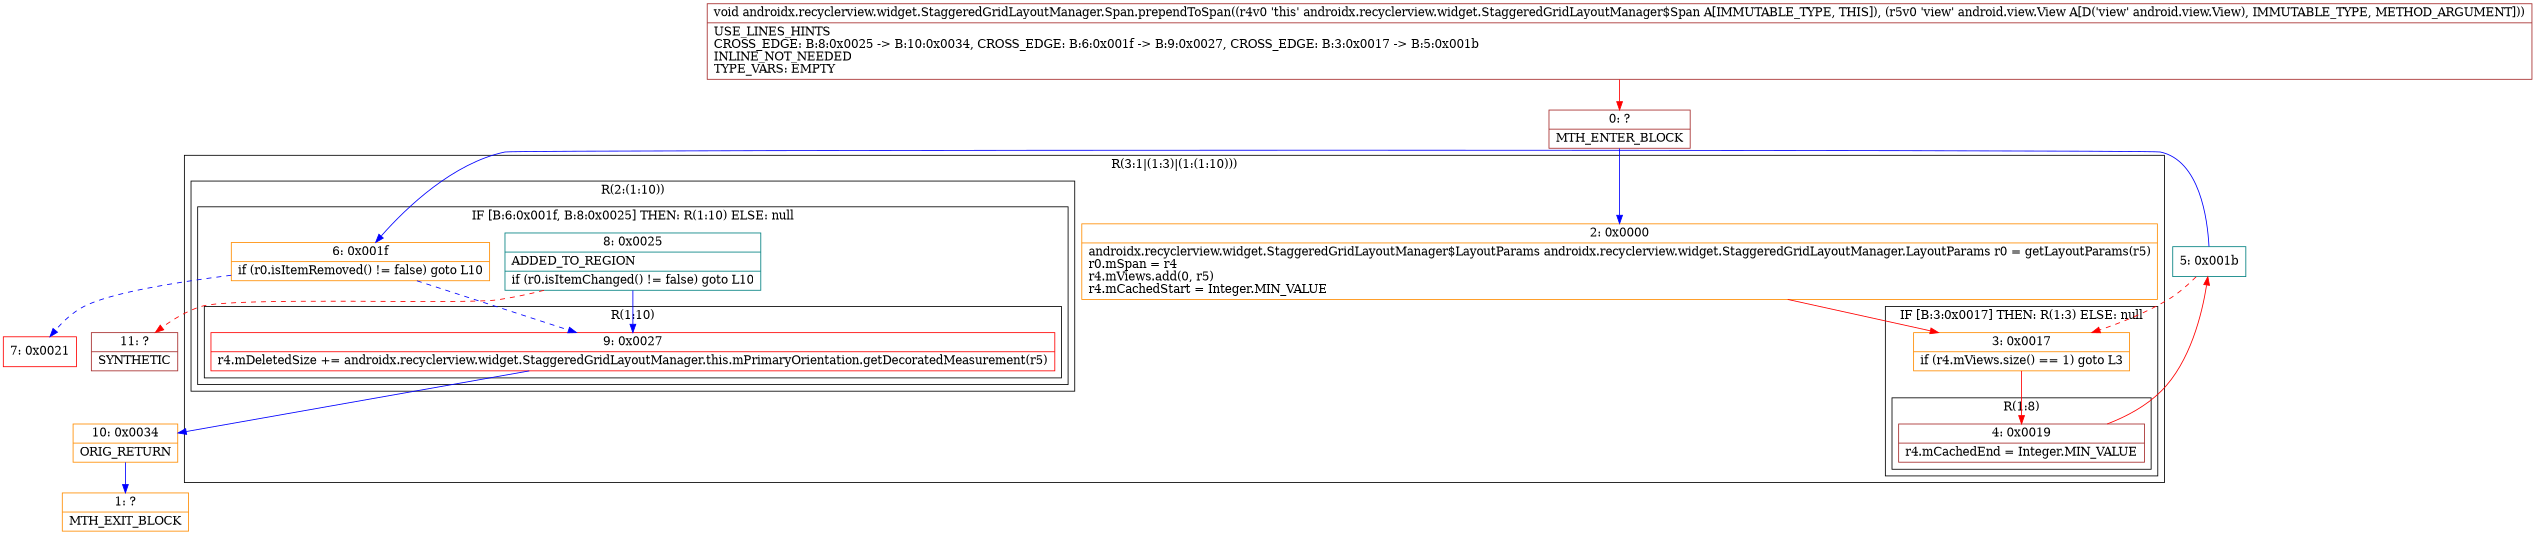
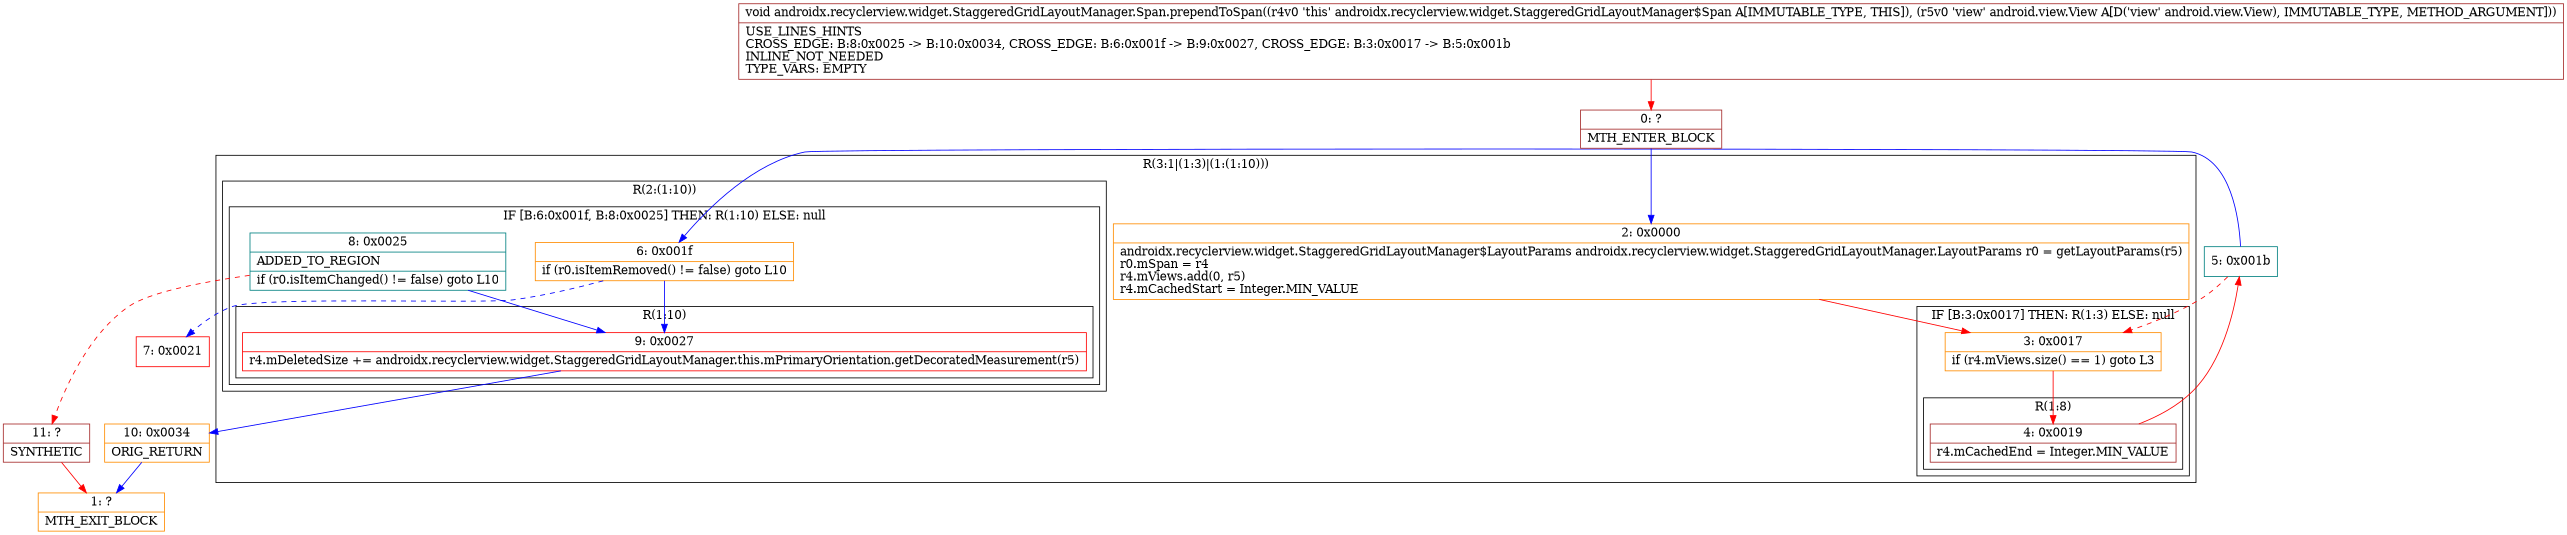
  digraph {
    node [color=darkorange shape=record]
    edge [color=red]
    n1 [color=brown label="{4\:\ 0x0019|r4.mCachedEnd = Integer.MIN_VALUE\l}"]
    n2 [label="{3\:\ 0x0017|if (r4.mViews.size() == 1) goto L3\l}"]
    n3 [color=red label="{9\:\ 0x0027|r4.mDeletedSize += androidx.recyclerview.widget.StaggeredGridLayoutManager.this.mPrimaryOrientation.getDecoratedMeasurement(r5)\l}"]
    n4 [label="{6\:\ 0x001f|if (r0.isItemRemoved() != false) goto L10\l}"]
    n5 [color=teal label="{8\:\ 0x0025|ADDED_TO_REGION\l|if (r0.isItemChanged() != false) goto L10\l}"]
    n6 [label="{2\:\ 0x0000|androidx.recyclerview.widget.StaggeredGridLayoutManager$LayoutParams androidx.recyclerview.widget.StaggeredGridLayoutManager.LayoutParams r0 = getLayoutParams(r5)\lr0.mSpan = r4\lr4.mViews.add(0, r5)\lr4.mCachedStart = Integer.MIN_VALUE\l}"]
    n7 [color=teal label="{5\:\ 0x001b}"]
    n8 [label="{10\:\ 0x0034|ORIG_RETURN\l}"]
    n9 [color=red label="{7\:\ 0x0021}"]
    n10 [color=brown label="{11\:\ ?|SYNTHETIC\l}"]
    n11 [label="{1\:\ ?|MTH_EXIT_BLOCK\l}"]
    n12 [color=brown label="{0\:\ ?|MTH_ENTER_BLOCK\l}"]
    n13 [color=brown label="{void androidx.recyclerview.widget.StaggeredGridLayoutManager.Span.prependToSpan((r4v0 'this' androidx.recyclerview.widget.StaggeredGridLayoutManager$Span A[IMMUTABLE_TYPE, THIS]), (r5v0 'view' android.view.View A[D('view' android.view.View), IMMUTABLE_TYPE, METHOD_ARGUMENT]))  | USE_LINES_HINTS\lCROSS_EDGE: B:8:0x0025 \-\> B:10:0x0034, CROSS_EDGE: B:6:0x001f \-\> B:9:0x0027, CROSS_EDGE: B:3:0x0017 \-\> B:5:0x001b\lINLINE_NOT_NEEDED\lTYPE_VARS: EMPTY\l}"]
    subgraph cluster_1 {
      label="R(3:1|(1:3)|(1:(1:10)))"
      n6
      subgraph cluster_2 {
        label="IF [B:3:0x0017] THEN: R(1:3) ELSE: null"
        n2
        subgraph cluster_3 {
          label="R(1:8)"
          n1
        }
      }
      subgraph cluster_4 {
        label="R(2:(1:10))"
        subgraph cluster_5 {
          label="IF [B:6:0x001f, B:8:0x0025] THEN: R(1:10) ELSE: null"
          n4
          n5
          subgraph cluster_6 {
            label="R(1:10)"
            n3
          }
        }
      }
    }
    n1 -> n7
    n2 -> n1
    n3 -> n8 [color=blue]
-   n4 -> n3 [color=blue style=dashed]
+   n4 -> n3 [color=blue]
    n4 -> n9 [color=blue style=dashed]
    n5 -> n3 [color=blue]
    n5 -> n10 [style=dashed]
    n6 -> n2
    n7 -> n2 [style=dashed]
    n7 -> n4 [color=blue]
    n8 -> n11 [color=blue]
+   n10 -> n11
    n12 -> n6 [color=blue]
    n13 -> n12
  }
